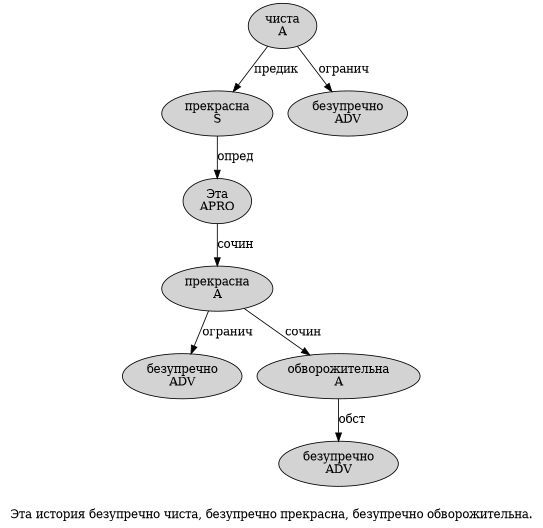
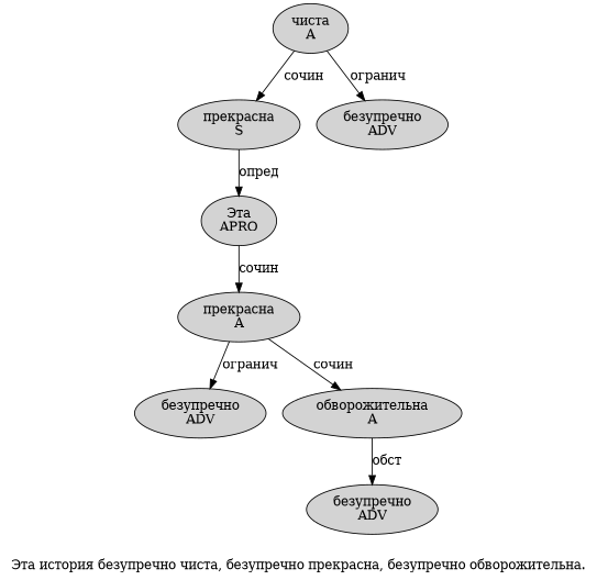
  digraph {
    label="Эта история безупречно чиста, безупречно прекрасна, безупречно обворожительна."
    node [fillcolor=lightgray penwidth=1 shape=ellipse style=filled]
    n1 [label="Эта\nAPRO"]
    n2 [label="прекрасна\nA"]
    n3 [label="прекрасна\nS"]
    n4 [label="безупречно\nADV"]
    n5 [label="чиста\nA"]
    n6 [label="безупречно\nADV"]
    n7 [label="обворожительна\nA"]
    n8 [label="безупречно\nADV"]
    n1 -> n2 [label="сочин"]
    n2 -> n6 [label="огранич"]
    n2 -> n7 [label="сочин"]
    n3 -> n1 [label="опред"]
-   n5 -> n3 [label="предик"]
+   n5 -> n3 [label="сочин"]
    n5 -> n4 [label="огранич"]
    n7 -> n8 [label="обст"]
  }
